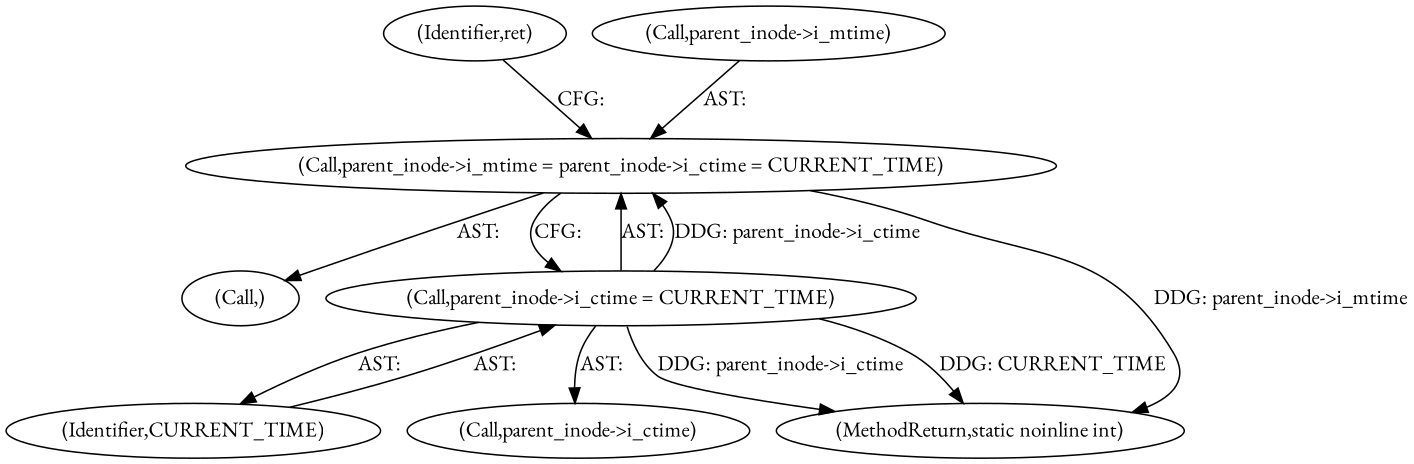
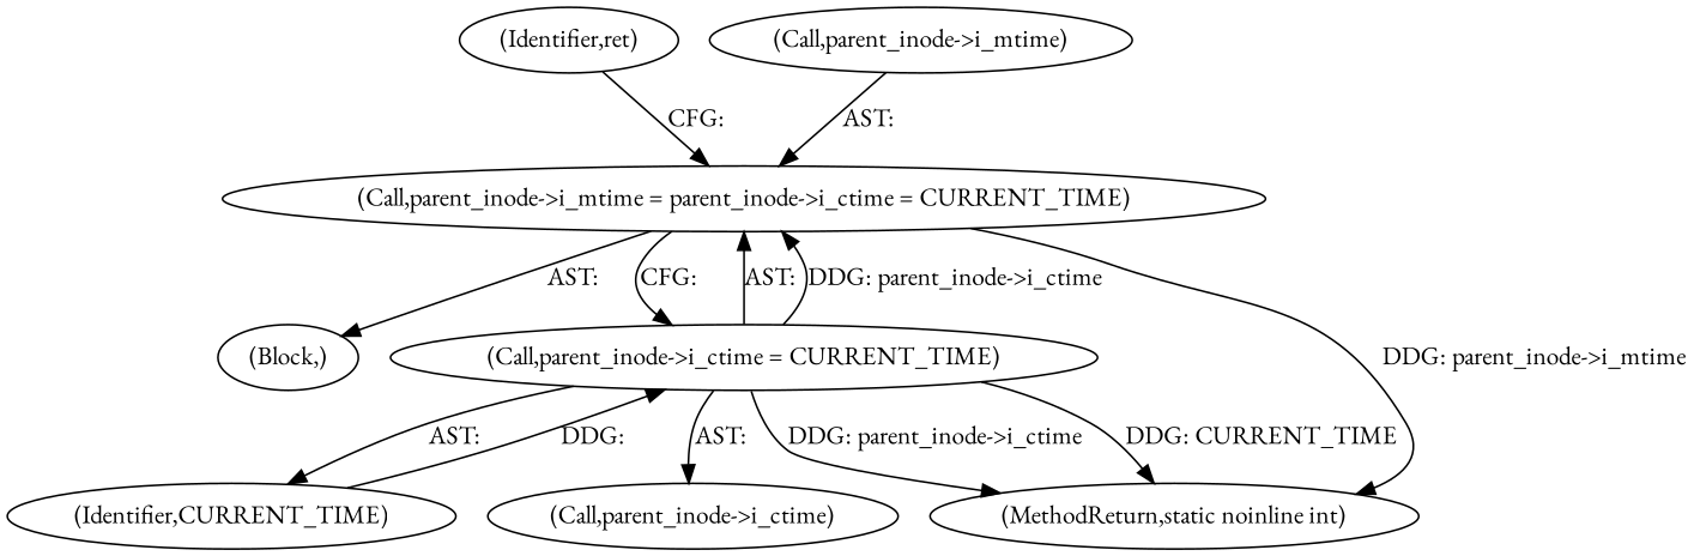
  digraph {
    fontname="EB Garamond"
    node [fontname="EB Garamond"]
    edge [fontname="EB Garamond"]
    n1 [label="(Call,parent_inode->i_mtime = parent_inode->i_ctime = CURRENT_TIME)"]
    n2 [label="(Call,parent_inode->i_ctime = CURRENT_TIME)"]
-   n3 [label="(Call,)"]
+   n3 [label="(Block,)"]
    n4 [label="(MethodReturn,static noinline int)"]
    n5 [label="(Identifier,CURRENT_TIME)"]
    n6 [label="(Call,parent_inode->i_ctime)"]
    n7 [label="(Identifier,ret)"]
    n8 [label="(Call,parent_inode->i_mtime)"]
    n1 -> n2 [label="CFG: "]
    n1 -> n3 [label="AST: "]
    n1 -> n4 [label="DDG: parent_inode->i_mtime"]
    n2 -> n1 [label="AST: "]
    n2 -> n1 [label="DDG: parent_inode->i_ctime"]
    n2 -> n4 [label="DDG: CURRENT_TIME"]
    n2 -> n4 [label="DDG: parent_inode->i_ctime"]
    n2 -> n5 [label="AST: "]
    n2 -> n6 [label="AST: "]
-   n5 -> n2 [label="AST: "]
+   n5 -> n2 [label="DDG: "]
    n7 -> n1 [label="CFG: "]
    n8 -> n1 [label="AST: "]
  }
